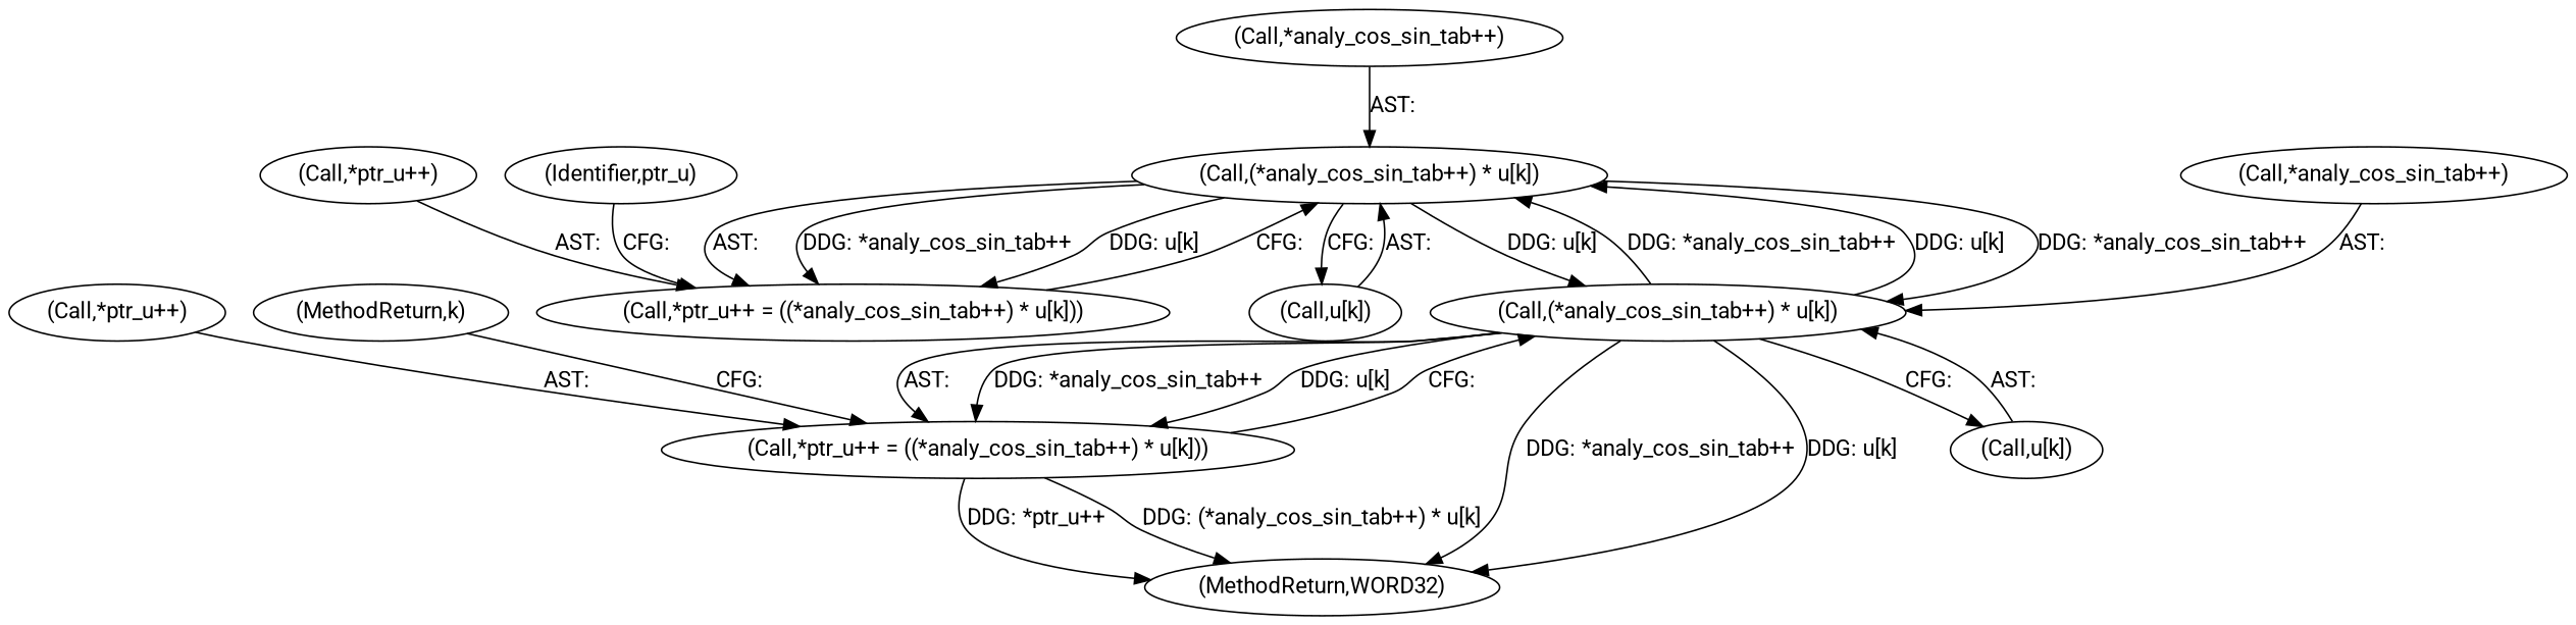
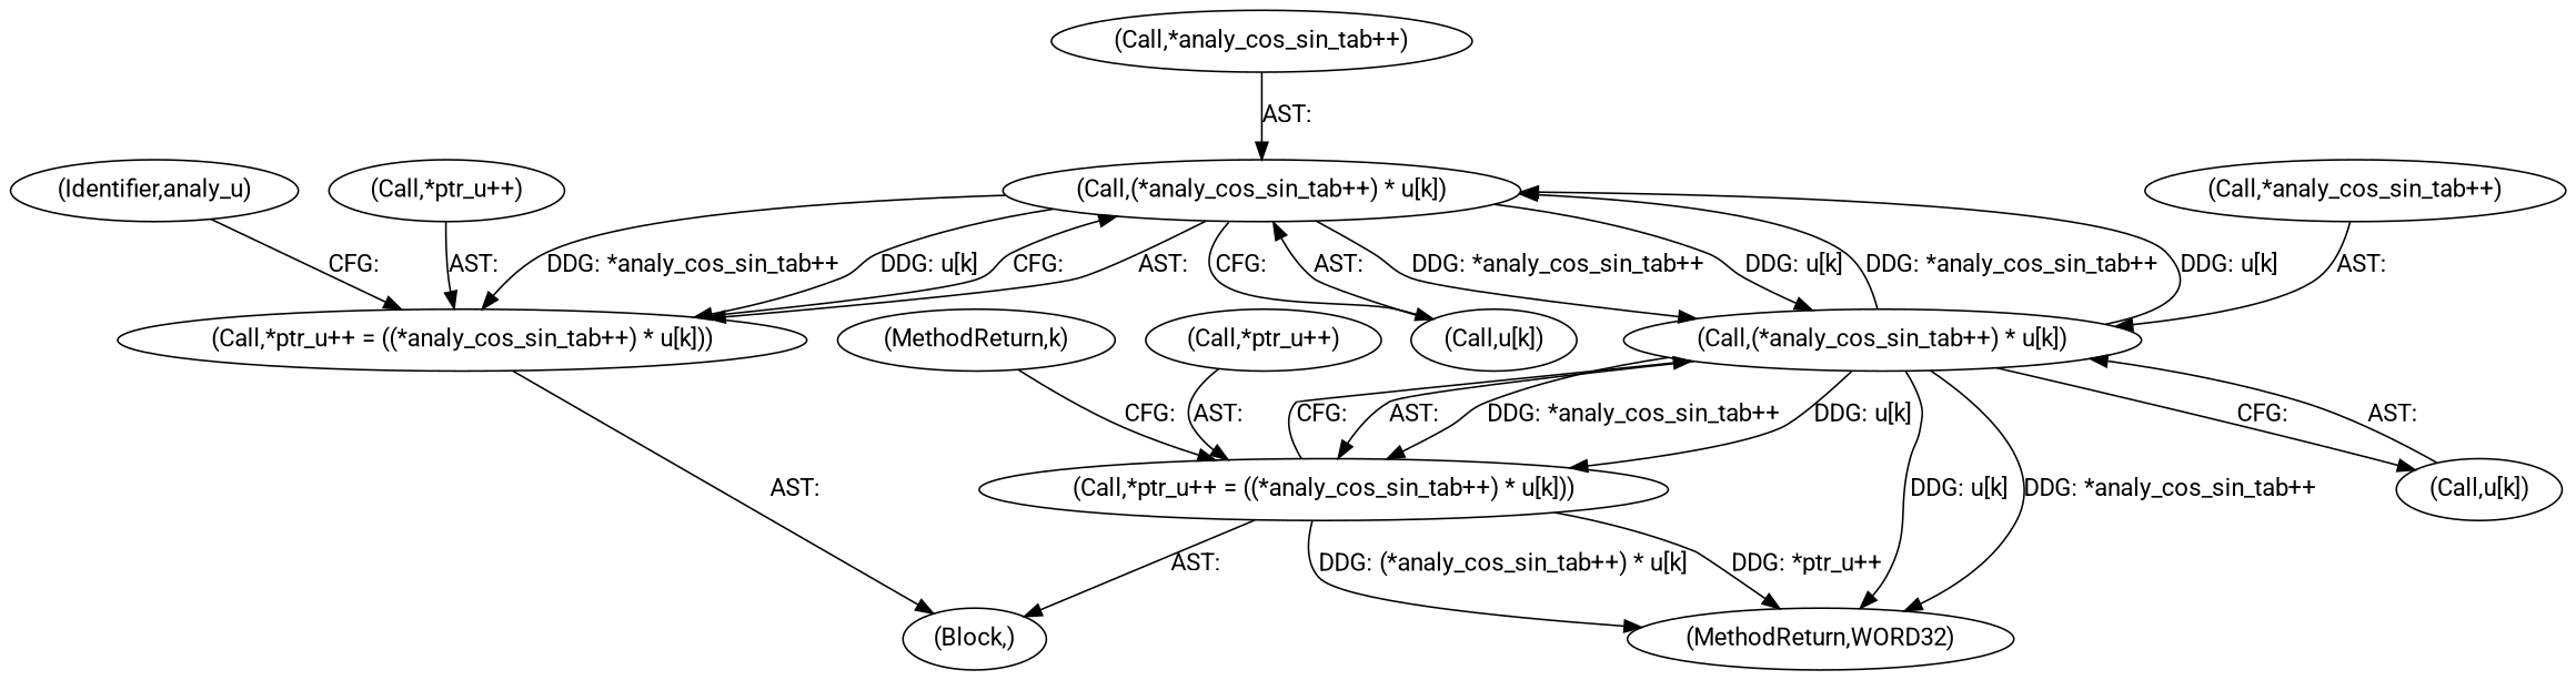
  digraph {
    fontname=Roboto
    node [fontname=Roboto]
    edge [fontname=Roboto]
    n1 [label="(Call,(*analy_cos_sin_tab++) * u[k])"]
    n2 [label="(Call,(*analy_cos_sin_tab++) * u[k])"]
    n3 [label="(Call,*ptr_u++ = ((*analy_cos_sin_tab++) * u[k]))"]
    n4 [label="(Call,u[k])"]
    n5 [label="(Call,*ptr_u++ = ((*analy_cos_sin_tab++) * u[k]))"]
    n6 [label="(MethodReturn,WORD32)"]
    n7 [label="(Call,u[k])"]
+   n8 [label="(Block,)"]
    n9 [label="(Call,*analy_cos_sin_tab++)"]
    n10 [label="(Call,*ptr_u++)"]
    n11 [label="(MethodReturn,k)"]
    n12 [label="(Call,*ptr_u++)"]
    n13 [label="(Call,*analy_cos_sin_tab++)"]
-   n14 [label="(Identifier,ptr_u)"]
+   n14 [label="(Identifier,analy_u)"]
    n1 -> n2 [label="DDG: *analy_cos_sin_tab++"]
    n1 -> n2 [label="DDG: u[k]"]
    n1 -> n3 [label="AST: "]
    n1 -> n3 [label="DDG: *analy_cos_sin_tab++"]
    n1 -> n3 [label="DDG: u[k]"]
    n1 -> n4 [label="CFG: "]
    n2 -> n1 [label="DDG: *analy_cos_sin_tab++"]
    n2 -> n1 [label="DDG: u[k]"]
    n2 -> n5 [label="AST: "]
    n2 -> n5 [label="DDG: *analy_cos_sin_tab++"]
    n2 -> n5 [label="DDG: u[k]"]
    n2 -> n6 [label="DDG: *analy_cos_sin_tab++"]
    n2 -> n6 [label="DDG: u[k]"]
    n2 -> n7 [label="CFG: "]
    n3 -> n1 [label="CFG: "]
+   n3 -> n8 [label="AST: "]
    n4 -> n1 [label="AST: "]
    n5 -> n2 [label="CFG: "]
    n5 -> n6 [label="DDG: *ptr_u++"]
    n5 -> n6 [label="DDG: (*analy_cos_sin_tab++) * u[k]"]
+   n5 -> n8 [label="AST: "]
    n7 -> n2 [label="AST: "]
    n9 -> n1 [label="AST: "]
    n10 -> n5 [label="AST: "]
    n11 -> n5 [label="CFG: "]
    n12 -> n3 [label="AST: "]
    n13 -> n2 [label="AST: "]
    n14 -> n3 [label="CFG: "]
  }
